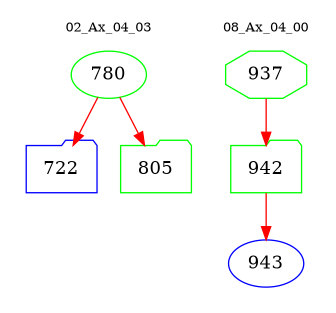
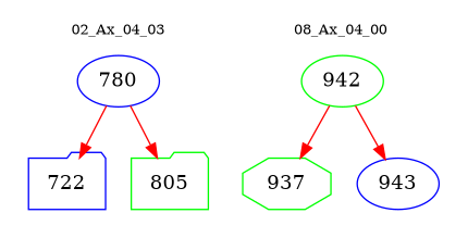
  digraph {
    node [color=green shape=folder]
    edge [color=red]
-   n1 [label=780 shape=ellipse]
+   n1 [color=blue label=780 shape=ellipse]
    n2 [color=blue label=722]
    n3 [label=805]
-   n4 [label=942]
+   n4 [label=942 shape=ellipse]
    n5 [label=937 shape=octagon]
    n6 [color=blue label=943 shape=ellipse]
    subgraph cluster_1 {
      color=white
      fontsize=10
      label="02_Ax_04_03"
      n1
      n2
      n3
    }
    subgraph cluster_2 {
      color=white
      fontsize=10
      label="08_Ax_04_00"
      n4
      n5
      n6
    }
    n1 -> n2
    n1 -> n3
-   n5 -> n4
+   n4 -> n5
    n4 -> n6
  }
